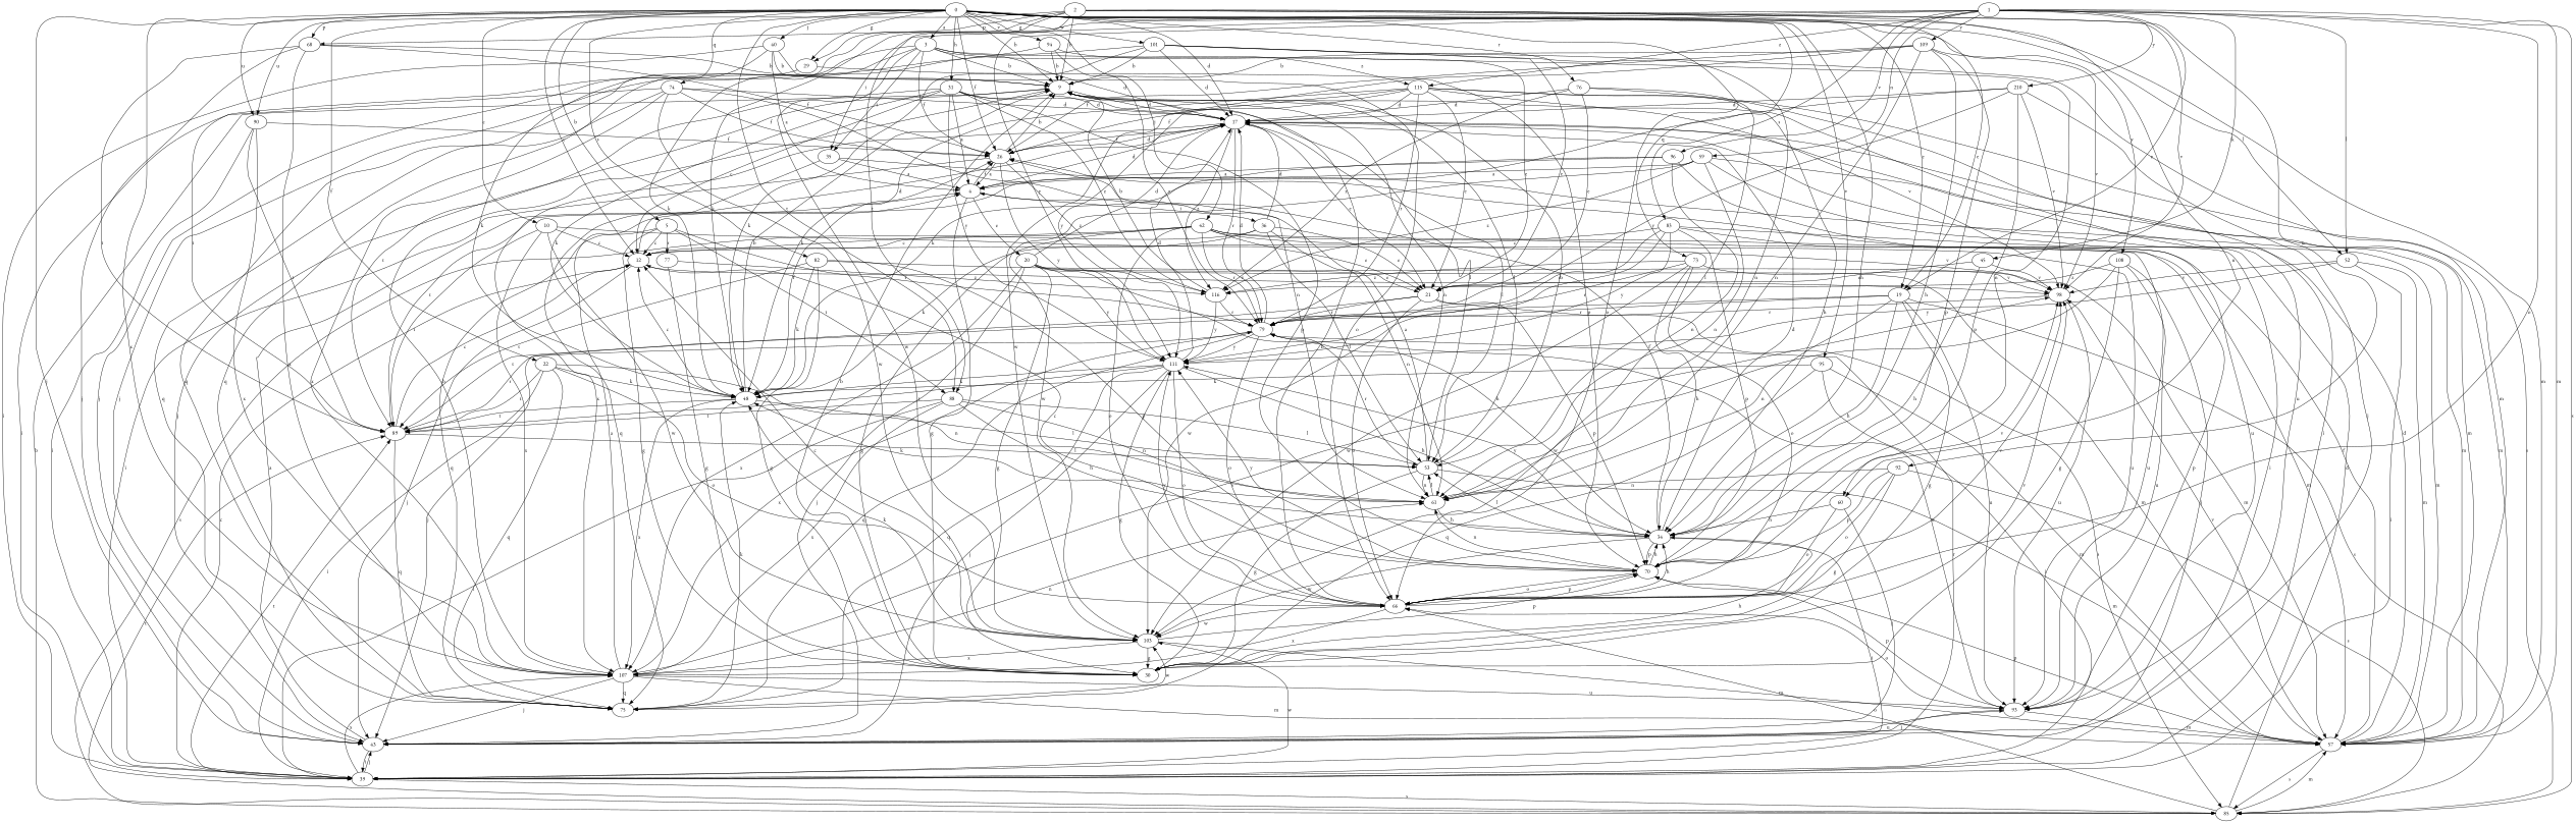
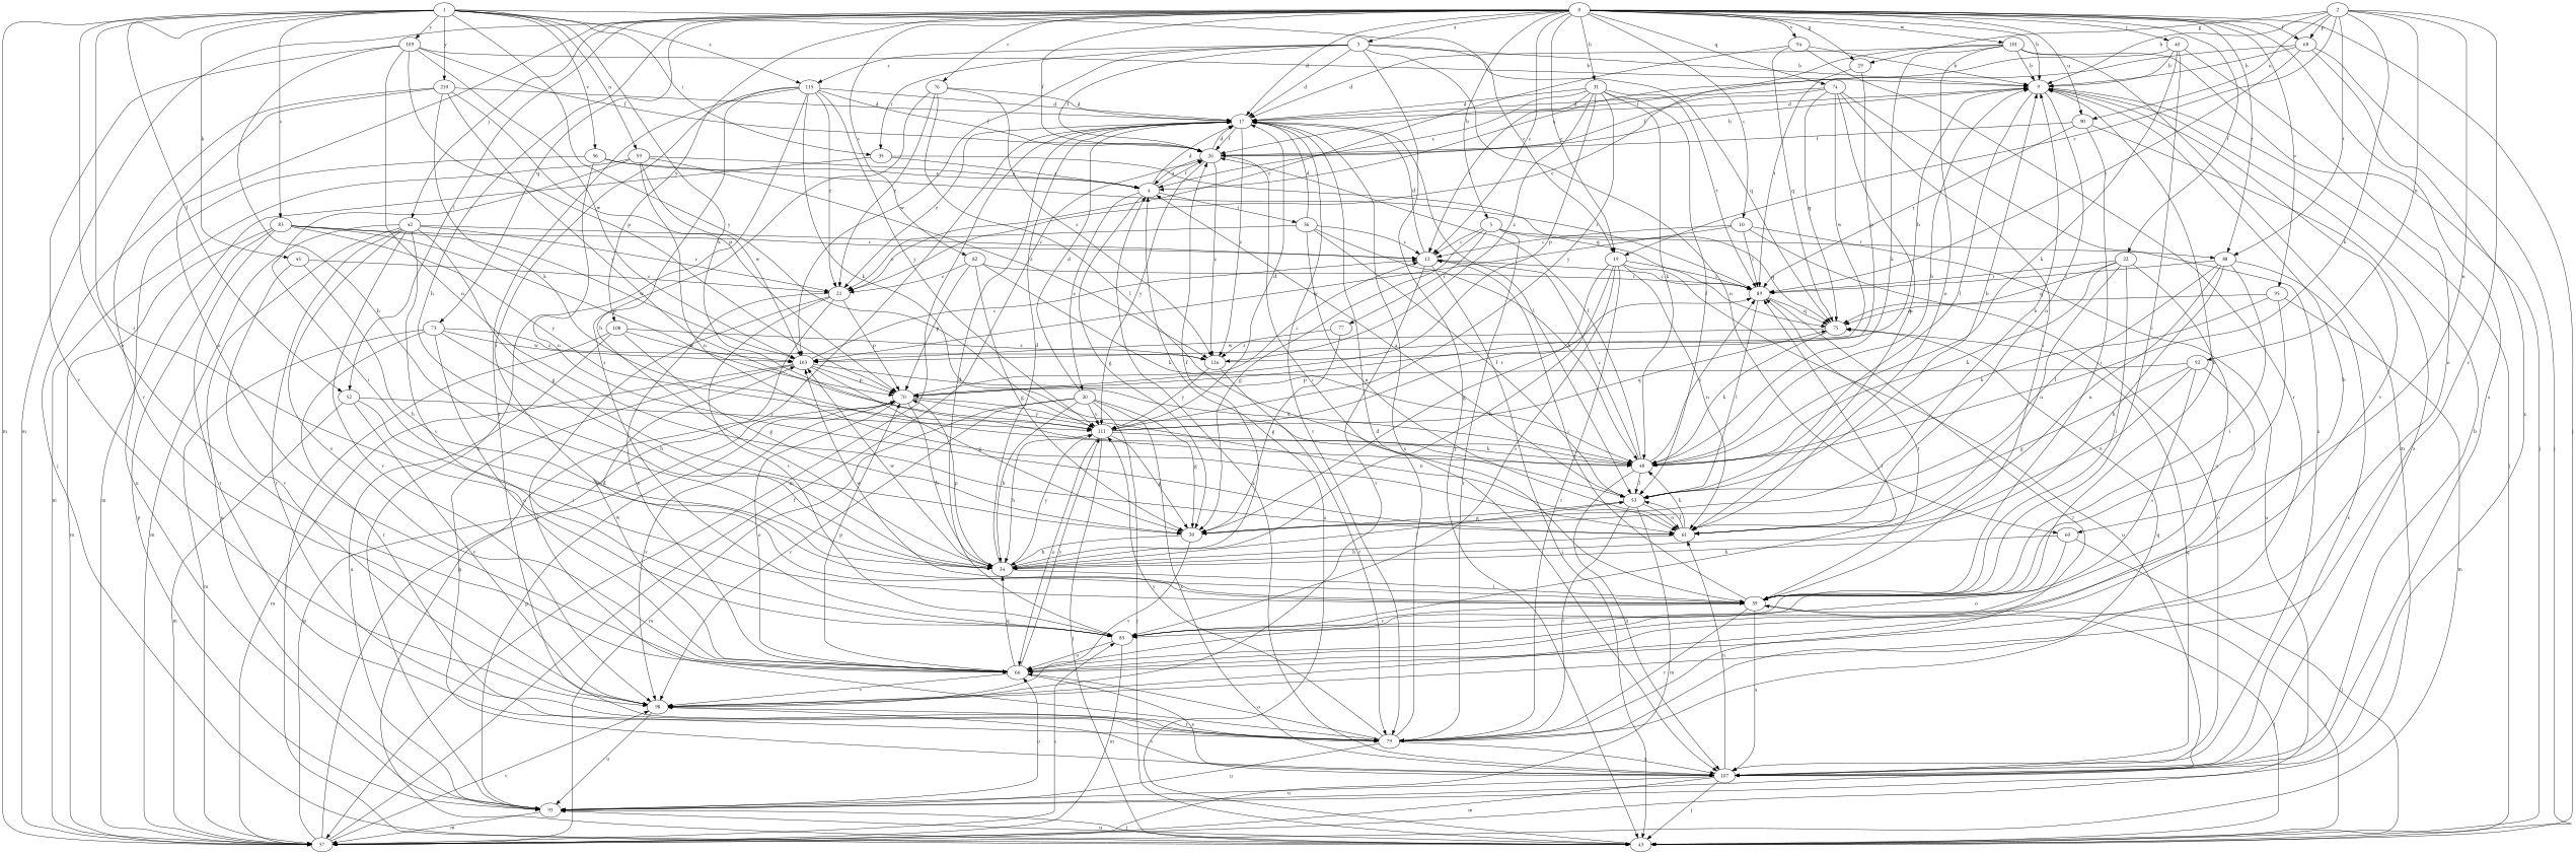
  strict digraph {
    fontname="EB Garamond"
    node [fontname="EB Garamond"]
    edge [fontname="EB Garamond"]
    0
    3
    5
    9
    10
    12
    17
    19
    22
    26
    29
    31
    34
    40
    42
    43
    52
    57
    66
    68
    73
    74
    76
    82
    88
    90
    94
    95
    101
    107
    108
    35
    115
    60
    75
    103
    30
    77
    79
    98
    53
    61
    89
    93
    21
    116
    85
    48
    39
    111
    4
    70
    1
    45
    59
    83
    96
    109
    n59 [label=210]
    2
    92
    20
    36
    0 -> 3 [label=a]
    0 -> 5 [label=b]
    0 -> 9 [label=b]
    0 -> 10 [label=c]
    0 -> 12 [label=c]
    0 -> 17 [label=d]
    0 -> 19 [label=e]
    0 -> 22 [label=f]
    0 -> 26 [label=f]
    0 -> 29 [label=g]
    0 -> 31 [label=h]
    0 -> 34 [label=h]
    0 -> 40 [label=j]
    0 -> 42 [label=j]
    0 -> 43 [label=j]
    0 -> 52 [label=l]
    0 -> 57 [label=m]
    0 -> 66 [label=o]
-   0 -> 68 [label=p]
+   0 -> 68 [label=f]
    0 -> 73 [label=q]
    0 -> 74 [label=q]
    0 -> 76 [label=r]
    0 -> 82 [label=s]
    0 -> 88 [label=t]
    0 -> 90 [label=u]
    0 -> 94 [label=v]
    0 -> 95 [label=v]
    0 -> 101 [label=w]
    0 -> 107 [label=x]
    0 -> 108 [label=y]
    3 -> 9 [label=b]
    3 -> 17 [label=d]
    3 -> 26 [label=f]
    3 -> 43 [label=j]
    3 -> 35 [label=i]
    3 -> 115 [label=z]
    3 -> 60 [label=n]
    3 -> 75 [label=q]
    3 -> 103 [label=w]
    5 -> 12 [label=c]
    5 -> 88 [label=t]
    5 -> 75 [label=q]
    5 -> 30 [label=g]
    5 -> 77 [label=r]
    5 -> 79 [label=r]
    9 -> 17 [label=d]
    9 -> 43 [label=j]
    9 -> 98 [label=v]
    9 -> 53 [label=l]
    9 -> 61 [label=n]
    10 -> 12 [label=c]
    10 -> 107 [label=x]
    10 -> 103 [label=w]
    10 -> 89 [label=t]
    10 -> 93 [label=u]
    12 -> 17 [label=d]
    12 -> 43 [label=j]
    12 -> 98 [label=v]
    17 -> 26 [label=f]
    17 -> 57 [label=m]
    17 -> 107 [label=x]
    17 -> 79 [label=r]
    17 -> 53 [label=l]
    17 -> 21 [label=e]
    17 -> 116 [label=z]
    19 -> 34 [label=h]
    19 -> 30 [label=g]
    19 -> 79 [label=r]
    19 -> 61 [label=n]
    19 -> 89 [label=t]
    19 -> 93 [label=u]
    19 -> 85 [label=s]
    22 -> 66 [label=o]
    22 -> 75 [label=q]
    22 -> 61 [label=n]
    22 -> 89 [label=t]
    22 -> 48 [label=k]
    22 -> 39 [label=i]
    26 -> 9 [label=b]
    26 -> 17 [label=d]
    26 -> 116 [label=z]
    26 -> 39 [label=i]
    26 -> 111 [label=y]
    26 -> 4 [label=a]
    29 -> 89 [label=t]
    29 -> 70 [label=p]
    31 -> 12 [label=c]
    31 -> 17 [label=d]
    31 -> 53 [label=l]
    31 -> 89 [label=t]
    31 -> 116 [label=z]
    31 -> 48 [label=k]
    31 -> 111 [label=y]
    31 -> 4 [label=a]
    31 -> 70 [label=p]
    34 -> 17 [label=d]
    34 -> 26 [label=f]
    34 -> 103 [label=w]
    34 -> 53 [label=l]
    34 -> 39 [label=i]
    34 -> 111 [label=y]
    34 -> 70 [label=p]
    40 -> 9 [label=b]
    40 -> 66 [label=o]
    40 -> 48 [label=k]
    40 -> 39 [label=i]
    40 -> 4 [label=a]
    42 -> 12 [label=c]
    42 -> 57 [label=m]
    42 -> 66 [label=o]
    42 -> 30 [label=g]
    42 -> 79 [label=r]
    42 -> 98 [label=v]
    42 -> 93 [label=u]
    42 -> 21 [label=e]
    42 -> 85 [label=s]
    43 -> 93 [label=u]
    43 -> 39 [label=i]
    43 -> 4 [label=a]
    52 -> 57 [label=m]
    52 -> 98 [label=v]
    52 -> 39 [label=i]
    52 -> 111 [label=y]
    57 -> 17 [label=d]
    57 -> 26 [label=f]
    57 -> 98 [label=v]
    57 -> 85 [label=s]
    57 -> 70 [label=p]
    66 -> 9 [label=b]
-   66 -> 34 [label=h]
+   66 -> 34 [label=q]
    66 -> 107 [label=x]
    66 -> 103 [label=w]
    66 -> 98 [label=v]
    66 -> 111 [label=y]
    66 -> 70 [label=p]
    68 -> 9 [label=b]
    68 -> 26 [label=f]
    68 -> 43 [label=j]
    68 -> 107 [label=x]
    68 -> 89 [label=t]
    73 -> 34 [label=h]
    73 -> 57 [label=m]
    73 -> 66 [label=o]
    73 -> 103 [label=w]
    73 -> 79 [label=r]
    73 -> 116 [label=z]
    74 -> 17 [label=d]
    74 -> 26 [label=f]
    74 -> 107 [label=x]
    74 -> 75 [label=q]
    74 -> 103 [label=w]
    74 -> 61 [label=n]
    74 -> 39 [label=i]
    76 -> 17 [label=d]
    76 -> 53 [label=l]
    76 -> 21 [label=e]
    76 -> 116 [label=z]
    76 -> 85 [label=s]
    82 -> 30 [label=g]
    82 -> 89 [label=t]
    82 -> 21 [label=e]
    82 -> 48 [label=k]
    82 -> 70 [label=p]
    88 -> 34 [label=h]
    88 -> 107 [label=x]
    88 -> 53 [label=l]
    88 -> 61 [label=n]
    88 -> 89 [label=t]
    88 -> 39 [label=i]
    90 -> 26 [label=f]
    90 -> 107 [label=x]
    90 -> 89 [label=t]
    90 -> 39 [label=i]
    94 -> 9 [label=b]
    94 -> 75 [label=q]
    94 -> 79 [label=r]
    94 -> 21 [label=e]
    95 -> 57 [label=m]
    95 -> 75 [label=q]
    95 -> 48 [label=k]
    95 -> 39 [label=i]
    101 -> 9 [label=b]
    101 -> 17 [label=d]
    101 -> 43 [label=j]
    101 -> 57 [label=m]
    101 -> 61 [label=n]
    101 -> 21 [label=e]
    101 -> 48 [label=k]
    107 -> 9 [label=b]
    107 -> 43 [label=j]
    107 -> 57 [label=m]
    107 -> 75 [label=q]
    107 -> 98 [label=v]
    107 -> 61 [label=n]
    107 -> 93 [label=u]
    107 -> 4 [label=a]
    108 -> 43 [label=j]
    108 -> 103 [label=w]
    108 -> 30 [label=g]
    108 -> 93 [label=u]
    108 -> 116 [label=z]
    35 -> 57 [label=m]
    35 -> 75 [label=q]
    35 -> 4 [label=a]
    115 -> 17 [label=d]
    115 -> 26 [label=f]
    115 -> 34 [label=h]
    115 -> 79 [label=r]
    115 -> 93 [label=u]
    115 -> 21 [label=e]
    115 -> 48 [label=k]
    115 -> 39 [label=i]
    115 -> 111 [label=y]
    60 -> 34 [label=h]
    60 -> 43 [label=j]
    60 -> 66 [label=o]
    75 -> 103 [label=w]
    75 -> 48 [label=k]
    103 -> 12 [label=c]
    103 -> 57 [label=m]
    103 -> 107 [label=x]
    103 -> 30 [label=g]
    103 -> 48 [label=k]
    103 -> 70 [label=p]
    30 -> 9 [label=b]
    30 -> 34 [label=h]
    30 -> 98 [label=v]
    77 -> 30 [label=g]
    77 -> 116 [label=z]
    79 -> 17 [label=d]
    79 -> 66 [label=o]
    79 -> 107 [label=x]
    79 -> 75 [label=q]
    79 -> 93 [label=u]
    79 -> 111 [label=y]
    98 -> 79 [label=r]
    98 -> 93 [label=u]
    53 -> 9 [label=b]
    53 -> 57 [label=m]
    53 -> 30 [label=g]
    53 -> 79 [label=r]
    53 -> 61 [label=n]
    53 -> 4 [label=a]
    61 -> 34 [label=h]
    61 -> 53 [label=l]
    61 -> 48 [label=k]
-   89 -> 12 [label=c]
+   12 -> 89 [label=c]
    89 -> 75 [label=q]
    89 -> 79 [label=r]
    89 -> 53 [label=l]
    93 -> 43 [label=j]
    93 -> 57 [label=m]
    93 -> 66 [label=o]
    93 -> 70 [label=p]
    21 -> 43 [label=j]
    21 -> 66 [label=o]
    21 -> 79 [label=r]
    21 -> 85 [label=s]
    21 -> 70 [label=p]
    116 -> 9 [label=b]
    116 -> 79 [label=r]
    116 -> 111 [label=y]
    85 -> 9 [label=b]
    85 -> 17 [label=d]
    85 -> 57 [label=m]
    85 -> 66 [label=o]
    85 -> 89 [label=t]
    48 -> 9 [label=b]
    48 -> 12 [label=c]
    48 -> 26 [label=f]
    48 -> 107 [label=x]
    48 -> 53 [label=l]
    48 -> 89 [label=t]
    39 -> 12 [label=c]
    39 -> 43 [label=j]
    39 -> 107 [label=x]
    39 -> 103 [label=w]
    39 -> 79 [label=r]
    39 -> 89 [label=t]
    39 -> 85 [label=s]
    111 -> 17 [label=d]
    111 -> 34 [label=h]
    111 -> 43 [label=j]
    111 -> 66 [label=o]
    111 -> 75 [label=q]
    111 -> 30 [label=g]
    111 -> 89 [label=t]
    111 -> 48 [label=k]
    4 -> 17 [label=d]
    4 -> 26 [label=f]
    4 -> 30 [label=g]
    4 -> 20 [label=e]
    4 -> 36 [label=i]
    70 -> 12 [label=c]
    70 -> 34 [label=h]
    70 -> 66 [label=o]
    70 -> 98 [label=v]
    70 -> 61 [label=n]
    70 -> 111 [label=y]
    1 -> 19 [label=e]
    1 -> 52 [label=l]
    1 -> 57 [label=m]
    1 -> 66 [label=o]
    1 -> 35 [label=i]
    1 -> 115 [label=z]
    1 -> 85 [label=s]
    1 -> 48 [label=k]
    1 -> 111 [label=y]
    1 -> 45 [label=k]
    1 -> 59 [label=n]
    1 -> 83 [label=s]
    1 -> 96 [label=v]
    1 -> 109 [label=y]
    1 -> n59 [label=y]
    45 -> 34 [label=h]
    45 -> 98 [label=v]
    45 -> 21 [label=e]
    59 -> 57 [label=m]
    59 -> 103 [label=w]
    59 -> 61 [label=n]
    59 -> 116 [label=z]
    59 -> 39 [label=i]
    59 -> 4 [label=a]
    83 -> 12 [label=c]
    83 -> 57 [label=m]
    83 -> 103 [label=w]
    83 -> 79 [label=r]
    83 -> 93 [label=p]
    83 -> 111 [label=y]
    83 -> 70 [label=p]
    96 -> 61 [label=n]
    96 -> 89 [label=t]
    96 -> 93 [label=u]
    96 -> 4 [label=a]
    109 -> 9 [label=b]
    109 -> 26 [label=f]
    109 -> 34 [label=h]
    109 -> 103 [label=w]
    109 -> 98 [label=v]
    109 -> 61 [label=n]
    109 -> 70 [label=p]
    n59 -> 17 [label=d]
    n59 -> 43 [label=j]
    n59 -> 98 [label=v]
    n59 -> 48 [label=k]
    n59 -> 111 [label=y]
    n59 -> 70 [label=p]
    2 -> 9 [label=b]
    2 -> 19 [label=e]
    2 -> 29 [label=g]
    2 -> 68 [label=p]
    2 -> 88 [label=t]
    2 -> 90 [label=u]
    2 -> 60 [label=n]
    2 -> 98 [label=v]
    2 -> 48 [label=k]
    2 -> 92 [label=u]
    92 -> 66 [label=o]
    92 -> 30 [label=g]
    92 -> 61 [label=n]
    92 -> 85 [label=s]
    92 -> 70 [label=p]
    20 -> 17 [label=d]
    20 -> 34 [label=h]
    20 -> 43 [label=j]
    20 -> 57 [label=m]
    20 -> 107 [label=x]
    20 -> 30 [label=g]
    20 -> 98 [label=v]
    20 -> 111 [label=y]
    36 -> 12 [label=c]
    36 -> 17 [label=d]
    36 -> 53 [label=l]
    36 -> 61 [label=n]
    36 -> 21 [label=e]
    36 -> 48 [label=k]
  }
